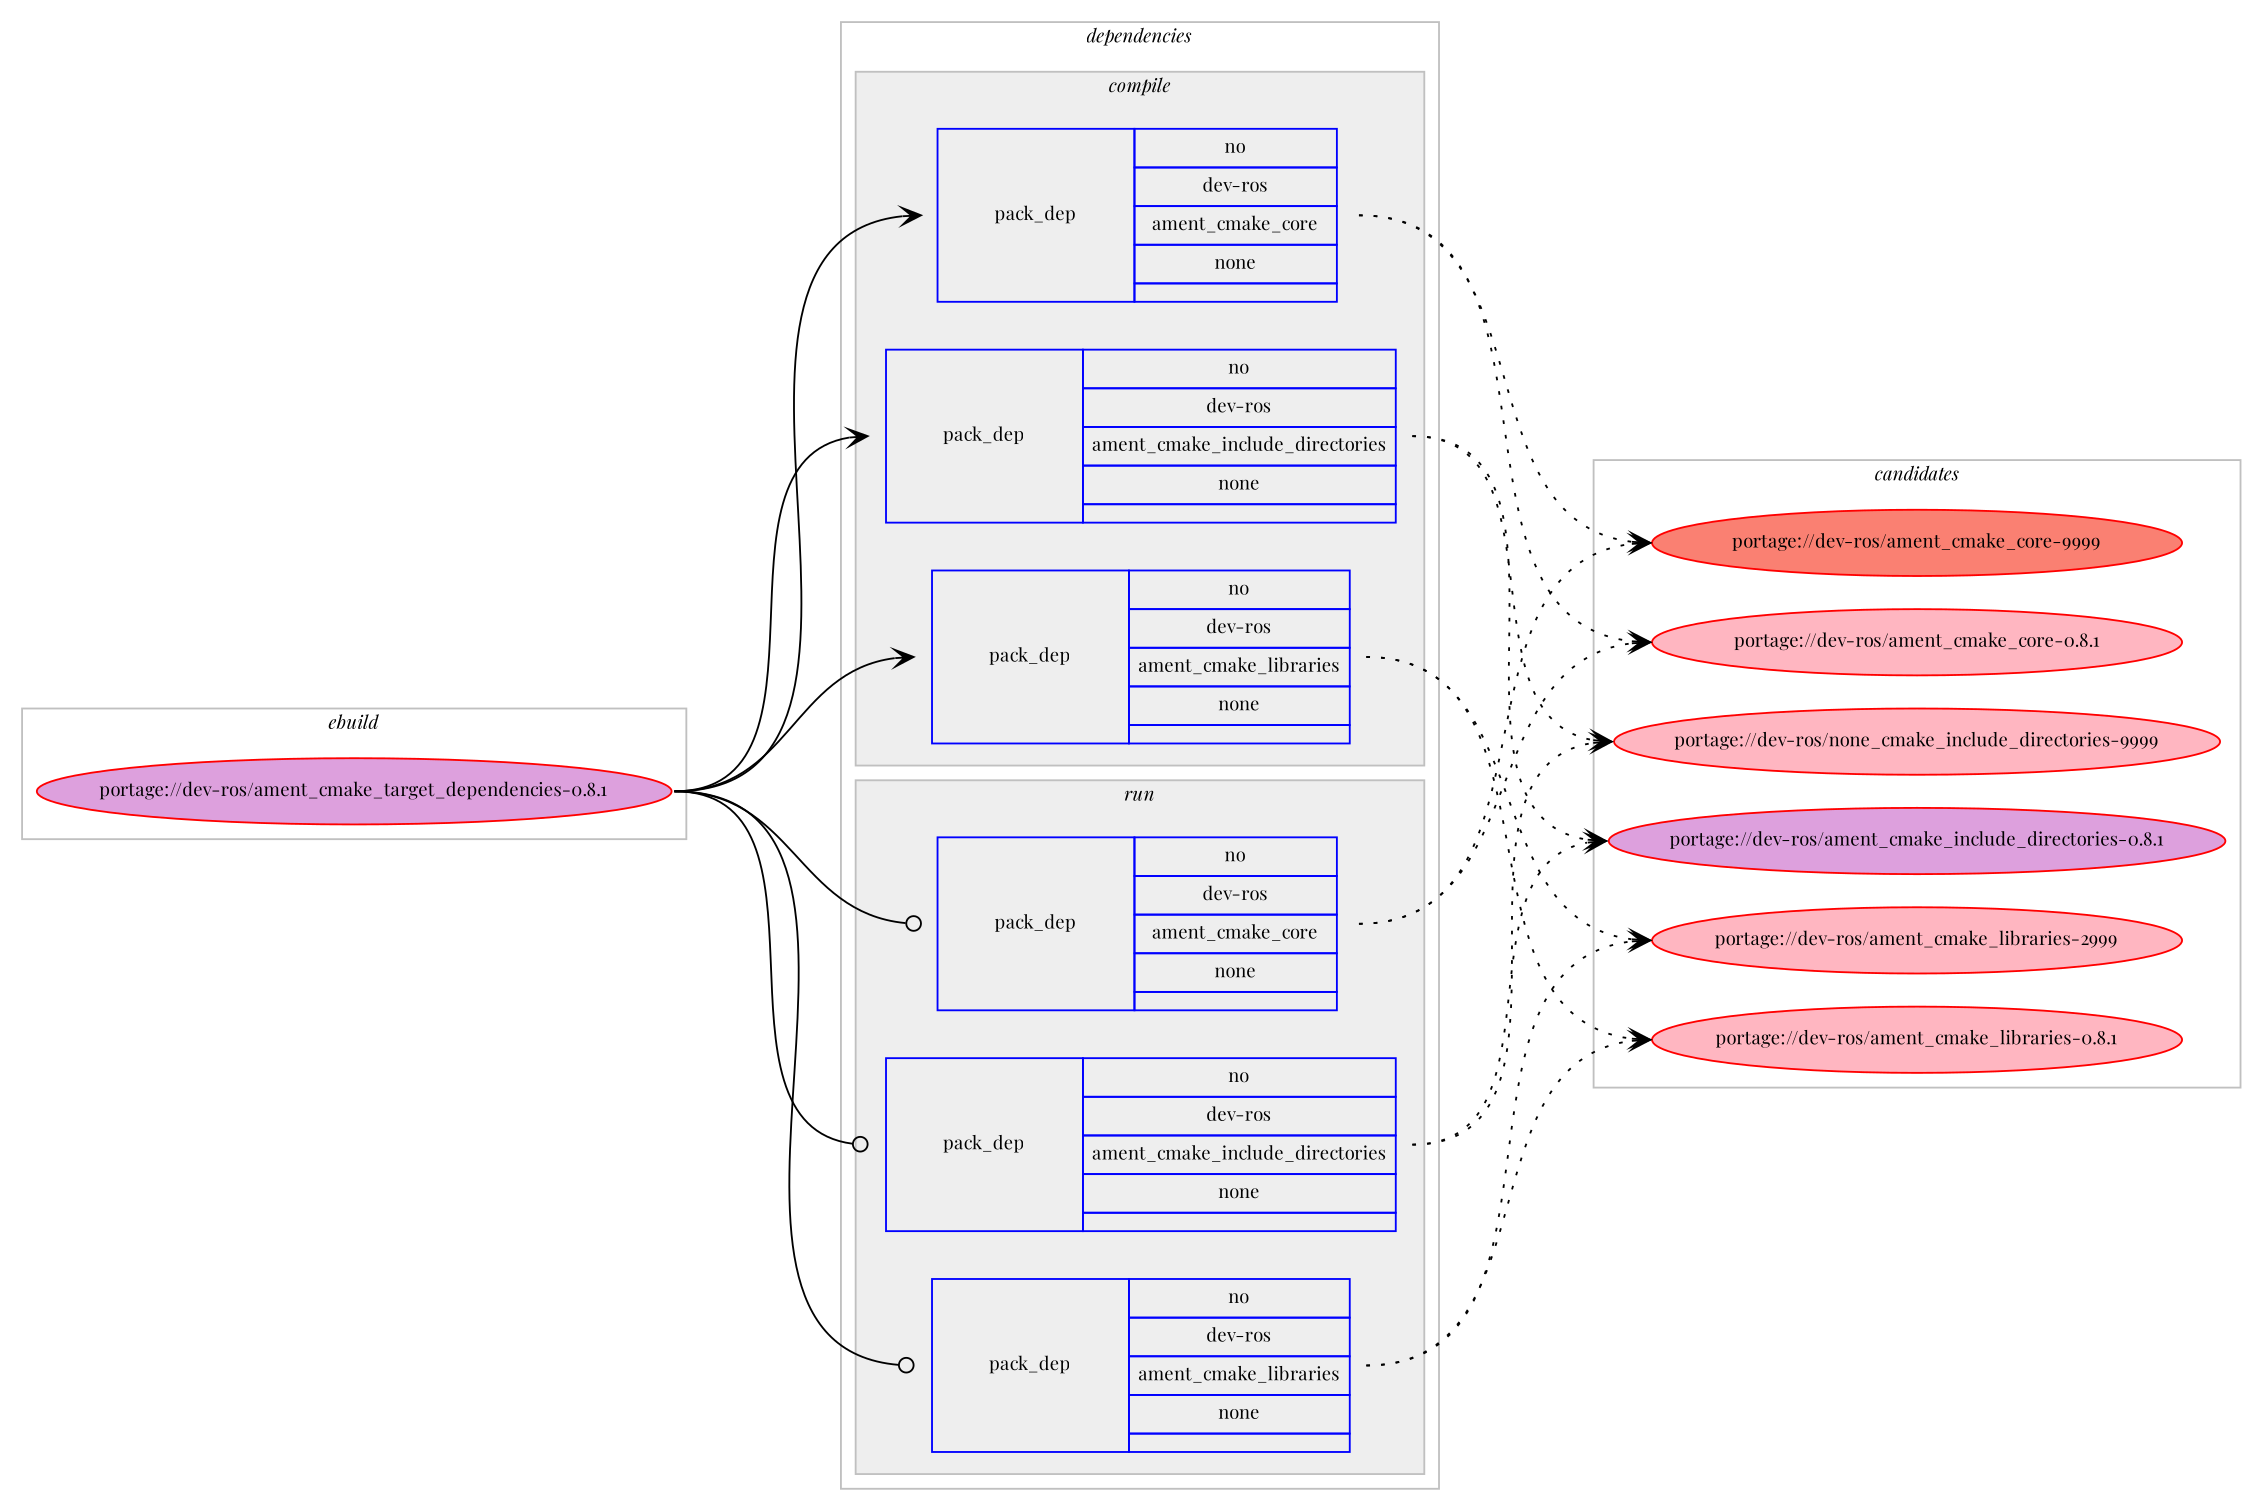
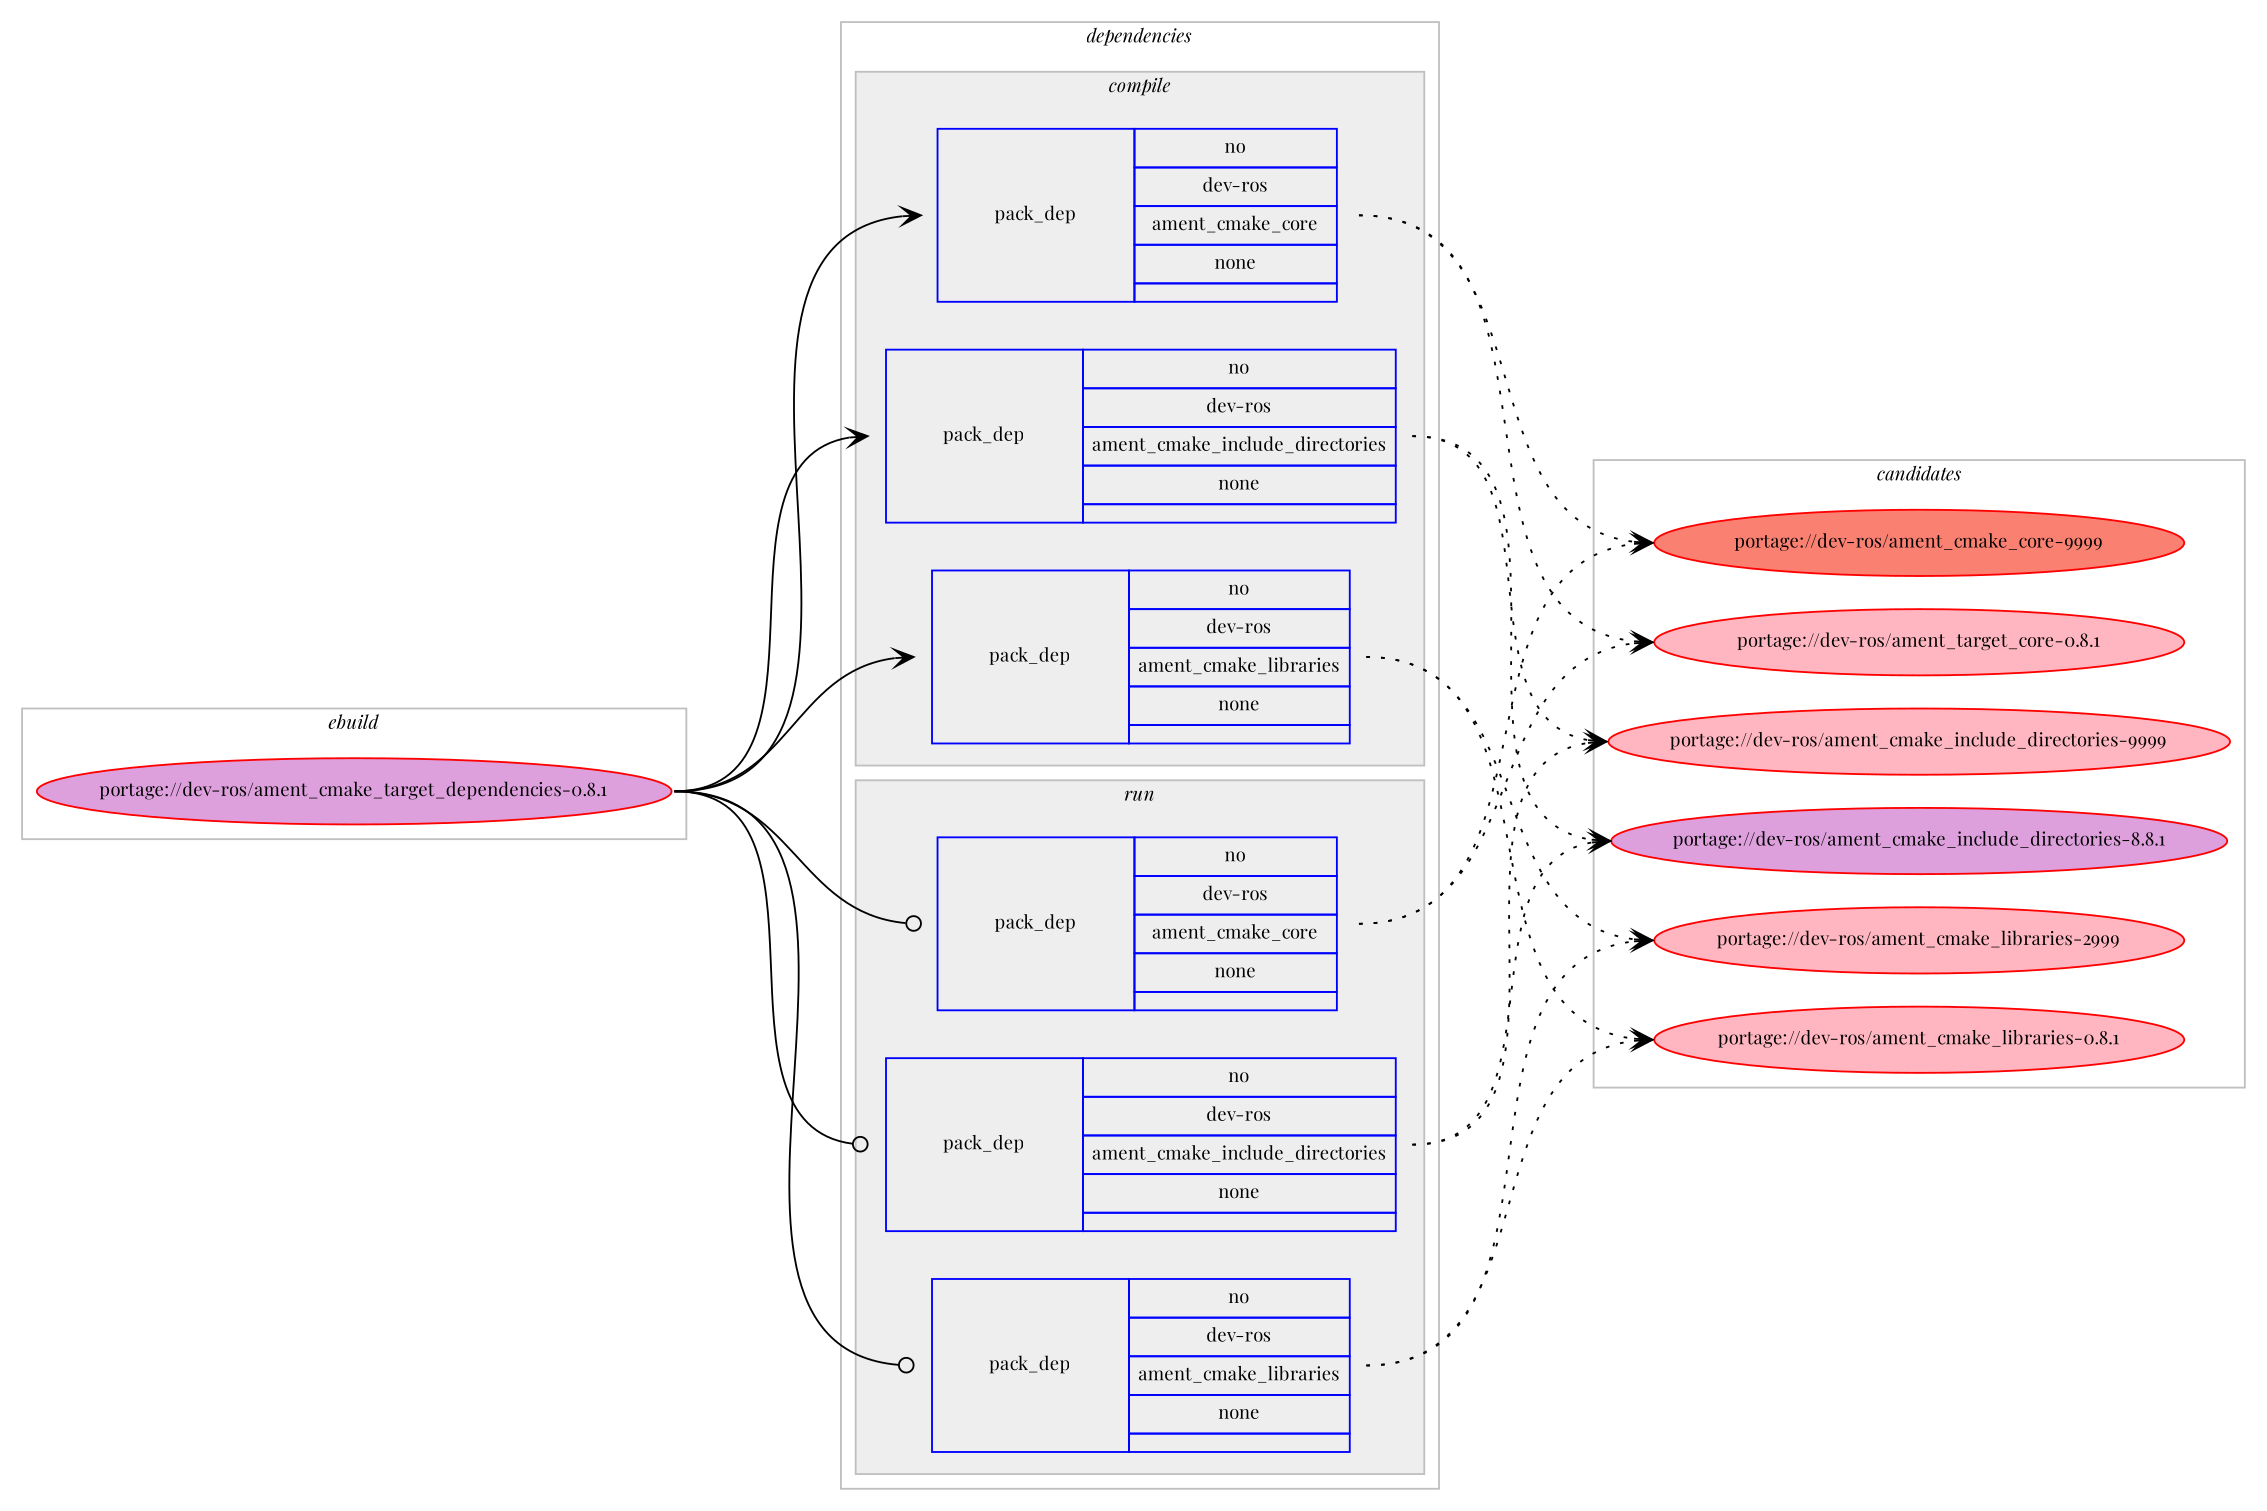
  digraph {
    compound=true
    concentrate=true
    fontname="Playfair Display"
    fontsize=10
    newrank=true
    rankdir=LR
    ranksep=1.5
    node [color=red fontname="Playfair Display" fontsize=10 style=filled]
    edge [arrowhead=vee fontname="Playfair Display" headport=w style=dotted tailport=e weight=100]
    n1 [fillcolor=plum label="portage://dev-ros/ament_cmake_target_dependencies-0.8.1" width=4]
    n2 [color=blue label=<<TABLE BORDER="0" CELLBORDER="1" CELLSPACING="0" CELLPADDING="4" WIDTH="220"><TR><TD ROWSPAN="6" CELLPADDING="30">pack_dep</TD></TR><TR><TD WIDTH="110">no</TD></TR><TR><TD>dev-ros</TD></TR><TR><TD>ament_cmake_core</TD></TR><TR><TD>none</TD></TR><TR><TD></TD></TR></TABLE>> shape=none style=""]
    n3 [color=blue label=<<TABLE BORDER="0" CELLBORDER="1" CELLSPACING="0" CELLPADDING="4" WIDTH="220"><TR><TD ROWSPAN="6" CELLPADDING="30">pack_dep</TD></TR><TR><TD WIDTH="110">no</TD></TR><TR><TD>dev-ros</TD></TR><TR><TD>ament_cmake_include_directories</TD></TR><TR><TD>none</TD></TR><TR><TD></TD></TR></TABLE>> shape=none style=""]
    n4 [color=blue label=<<TABLE BORDER="0" CELLBORDER="1" CELLSPACING="0" CELLPADDING="4" WIDTH="220"><TR><TD ROWSPAN="6" CELLPADDING="30">pack_dep</TD></TR><TR><TD WIDTH="110">no</TD></TR><TR><TD>dev-ros</TD></TR><TR><TD>ament_cmake_libraries</TD></TR><TR><TD>none</TD></TR><TR><TD></TD></TR></TABLE>> shape=none style=""]
    n5 [color=blue label=<<TABLE BORDER="0" CELLBORDER="1" CELLSPACING="0" CELLPADDING="4" WIDTH="220"><TR><TD ROWSPAN="6" CELLPADDING="30">pack_dep</TD></TR><TR><TD WIDTH="110">no</TD></TR><TR><TD>dev-ros</TD></TR><TR><TD>ament_cmake_core</TD></TR><TR><TD>none</TD></TR><TR><TD></TD></TR></TABLE>> shape=none style=""]
    n6 [color=blue label=<<TABLE BORDER="0" CELLBORDER="1" CELLSPACING="0" CELLPADDING="4" WIDTH="220"><TR><TD ROWSPAN="6" CELLPADDING="30">pack_dep</TD></TR><TR><TD WIDTH="110">no</TD></TR><TR><TD>dev-ros</TD></TR><TR><TD>ament_cmake_include_directories</TD></TR><TR><TD>none</TD></TR><TR><TD></TD></TR></TABLE>> shape=none style=""]
    n7 [color=blue label=<<TABLE BORDER="0" CELLBORDER="1" CELLSPACING="0" CELLPADDING="4" WIDTH="220"><TR><TD ROWSPAN="6" CELLPADDING="30">pack_dep</TD></TR><TR><TD WIDTH="110">no</TD></TR><TR><TD>dev-ros</TD></TR><TR><TD>ament_cmake_libraries</TD></TR><TR><TD>none</TD></TR><TR><TD></TD></TR></TABLE>> shape=none style=""]
    n8 [fillcolor=salmon label="portage://dev-ros/ament_cmake_core-9999" width=4]
-   n9 [fillcolor=lightpink label="portage://dev-ros/ament_cmake_core-0.8.1" width=4]
-   n10 [fillcolor=lightpink label="portage://dev-ros/none_cmake_include_directories-9999" width=4]
-   n11 [fillcolor=plum label="portage://dev-ros/ament_cmake_include_directories-0.8.1" width=4]
+   n9 [fillcolor=lightpink label="portage://dev-ros/ament_target_core-0.8.1" width=4]
+   n10 [fillcolor=lightpink label="portage://dev-ros/ament_cmake_include_directories-9999" width=4]
+   n11 [fillcolor=plum label="portage://dev-ros/ament_cmake_include_directories-8.8.1" width=4]
    n12 [fillcolor=lightpink label="portage://dev-ros/ament_cmake_libraries-2999" width=4]
    n13 [fillcolor=lightpink label="portage://dev-ros/ament_cmake_libraries-0.8.1" width=4]
    subgraph cluster_1 {
      color=gray
      label=<<i>ebuild</i>>
      n1
    }
    subgraph cluster_2 {
      color=gray
      label=<<i>dependencies</i>>
      subgraph cluster_3 {
        color=gray
        fillcolor="#eeeeee"
        label=<<i>compile</i>>
        style=filled
        subgraph sub_4 {
          color=gray
          fillcolor="#eeeeee"
          label=<<i>compile</i>>
          style=filled
          n2
        }
        subgraph sub_5 {
          color=gray
          fillcolor="#eeeeee"
          label=<<i>compile</i>>
          style=filled
          n3
        }
        subgraph sub_6 {
          color=gray
          fillcolor="#eeeeee"
          label=<<i>compile</i>>
          style=filled
          n4
        }
      }
      subgraph cluster_7 {
        color=gray
        fillcolor="#eeeeee"
        label=<<i>compile and run</i>>
        style=filled
      }
      subgraph cluster_8 {
        color=gray
        fillcolor="#eeeeee"
        label=<<i>run</i>>
        style=filled
        subgraph sub_9 {
          color=gray
          fillcolor="#eeeeee"
          label=<<i>run</i>>
          style=filled
          n5
        }
        subgraph sub_10 {
          color=gray
          fillcolor="#eeeeee"
          label=<<i>run</i>>
          style=filled
          n6
        }
        subgraph sub_11 {
          color=gray
          fillcolor="#eeeeee"
          label=<<i>run</i>>
          style=filled
          n7
        }
      }
    }
    subgraph cluster_12 {
      color=gray
      label=<<i>candidates</i>>
      rank=same
      subgraph sub_13 {
        color=black
        label=<<i>candidates</i>>
        nodesep=1
        rank=same
        n8
        n9
      }
      subgraph sub_14 {
        color=black
        label=<<i>candidates</i>>
        nodesep=1
        rank=same
        n10
        n11
      }
      subgraph sub_15 {
        color=black
        label=<<i>candidates</i>>
        nodesep=1
        rank=same
        n12
        n13
      }
      subgraph sub_16 {
        color=black
        label=<<i>candidates</i>>
        nodesep=1
        rank=same
        n8
        n9
      }
      subgraph sub_17 {
        color=black
        label=<<i>candidates</i>>
        nodesep=1
        rank=same
        n10
        n11
      }
      subgraph sub_18 {
        color=black
        label=<<i>candidates</i>>
        nodesep=1
        rank=same
        n12
        n13
      }
    }
    n1 -> n2 [style=solid weight=20]
    n1 -> n3 [style=solid weight=20]
    n1 -> n4 [style=solid weight=20]
    n1 -> n5 [arrowhead=odot style=solid weight=20]
    n1 -> n6 [arrowhead=odot style=solid weight=20]
    n1 -> n7 [arrowhead=odot style=solid weight=20]
    n2 -> n8
    n2 -> n9
    n3 -> n10
    n3 -> n11
    n4 -> n12
    n4 -> n13
    n5 -> n8
    n5 -> n9
    n6 -> n10
    n6 -> n11
    n7 -> n12
    n7 -> n13
  }
